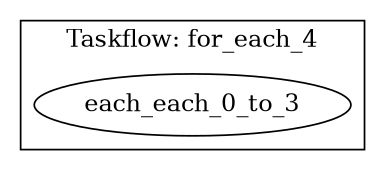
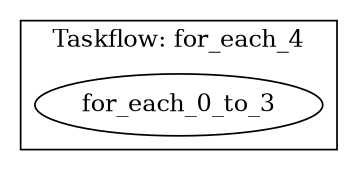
  digraph {
-   n1 [label=each_each_0_to_3]
+   n1 [label=for_each_0_to_3]
    subgraph cluster_1 {
      label="Taskflow: for_each_4"
      n1
    }
  }
